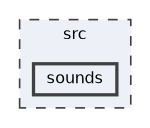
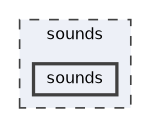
  digraph {
    compound=true
    n1 [color=grey25 fillcolor="#edf0f7" fontname=Helvetica fontsize=10 height=0.2 label=sounds shape=box style="filled,bold" width=0.4]
    subgraph cluster_1 {
      bgcolor="#edf0f7"
      fontname=Helvetica
      fontsize=10
-     label=src
+     label=sounds
      pencolor=grey25
      style="filled,dashed"
      n1
    }
  }
